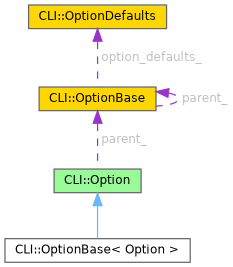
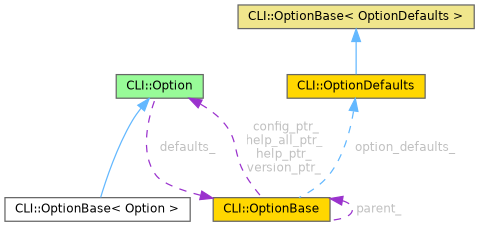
  digraph {
    fontname="DejaVu Sans"
    node [color=gray40 fillcolor=gold fontname="DejaVu Sans" fontsize=10 shape=box style=filled]
    edge [color=darkorchid3 dir=back fontcolor=grey fontname="DejaVu Sans" fontsize=10 labelfontname=Helvetica labelfontsize=10 style=dashed]
    n1 [fillcolor=palegreen fontcolor=black height=0.2 label="CLI::Option" width=0.4]
    n2 [height=0.2 label="CLI::OptionBase" width=0.4]
    n3 [fillcolor=white height=0.2 label="CLI::OptionBase\< Option \>" width=0.4]
    n4 [height=0.2 label="CLI::OptionDefaults" width=0.4]
+   n5 [fillcolor=khaki height=0.2 label="CLI::OptionBase\< OptionDefaults \>" width=0.4]
+   n1 -> n2 [label=" config_ptr_\nhelp_all_ptr_\nhelp_ptr_\nversion_ptr_"]
    n1 -> n3 [color=steelblue1 style=solid fontcolor=""]
-   n2 -> n1 [label=" parent_"]
+   n2 -> n1 [label=" defaults_"]
    n2 -> n2 [label=" parent_"]
-   n4 -> n2 [label=" option_defaults_"]
+   n4 -> n2 [color=steelblue1 label=" option_defaults_"]
+   n5 -> n4 [color=steelblue1 style=solid fontcolor=""]
  }
